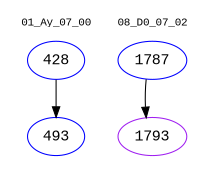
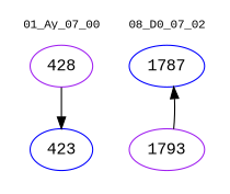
  digraph {
    fontname="Liberation Mono"
    node [color=purple fontname="Liberation Mono"]
    edge [color=black fontname="Liberation Mono"]
-   n1 [color=blue label=428]
-   n2 [color=blue label=493]
+   n1 [label=428]
+   n2 [color=blue label=423]
    n3 [color=blue label=1787]
    n4 [label=1793]
    subgraph cluster_1 {
      color=white
      fontsize=10
      label="01_Ay_07_00"
      n1
      n2
    }
    subgraph cluster_2 {
      color=white
      fontsize=10
      label="08_D0_07_02"
      n3
      n4
    }
    n1 -> n2
-   n3 -> n4
+   n4 -> n3
  }
